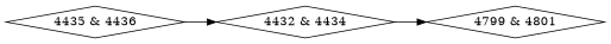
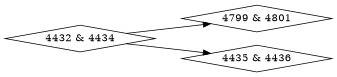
  digraph {
    rankdir=LR
    node [shape=diamond]
    n1 [label="4432 & 4434"]
    n2 [label="4799 & 4801"]
    n3 [label="4435 & 4436"]
    n1 -> n2
-   n3 -> n1
+   n1 -> n3
  }
